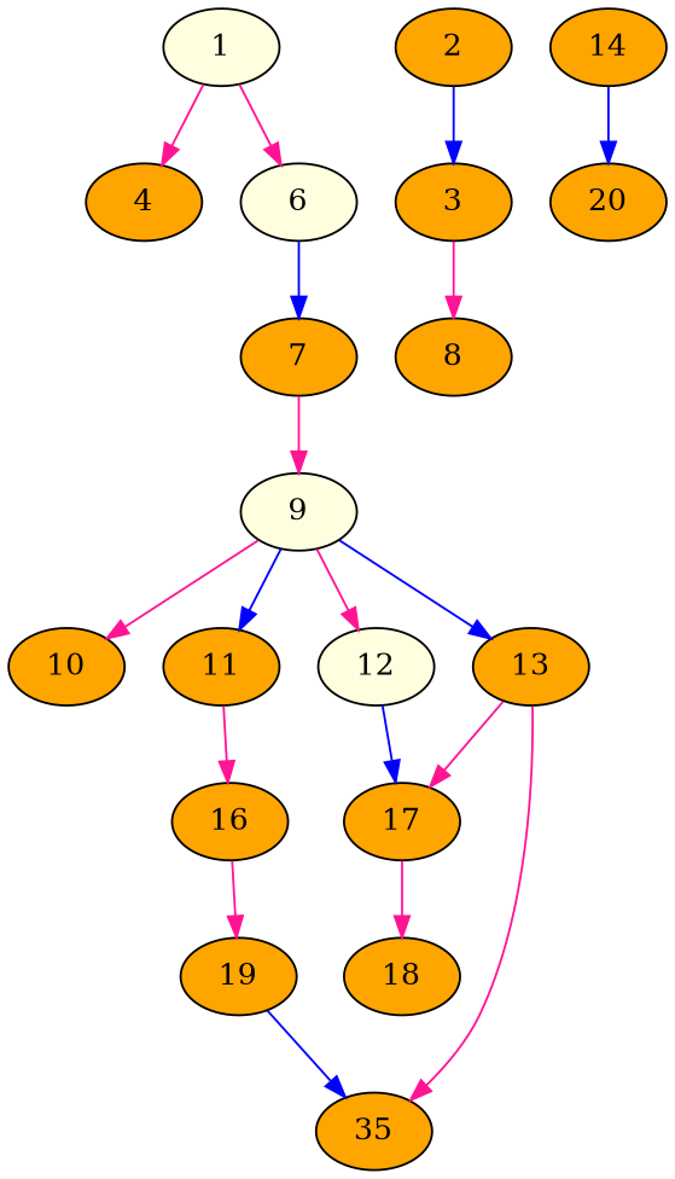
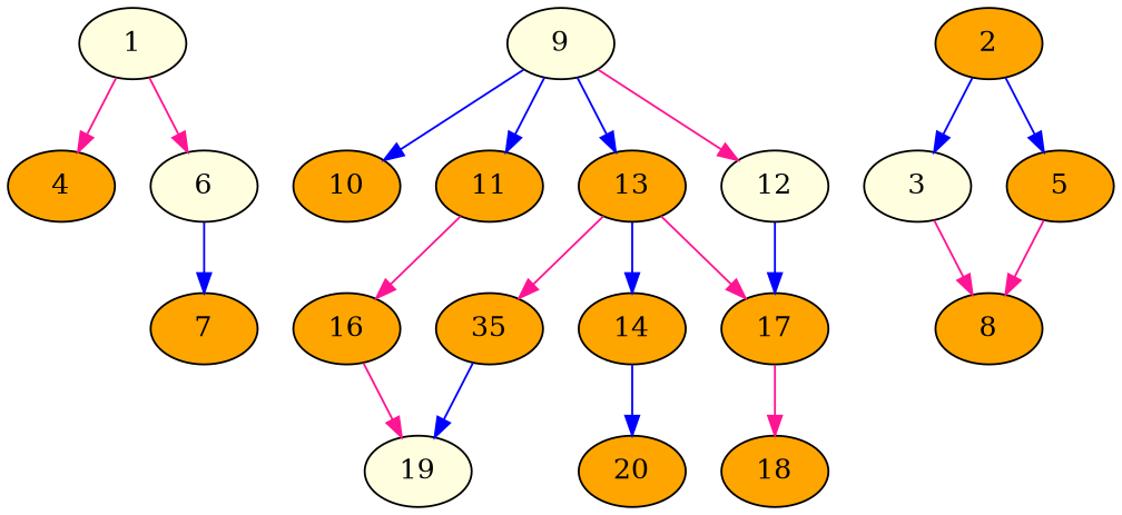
  digraph {
    fontname="DejaVu Serif"
    node [alpha=0.05 fillcolor=orange fontname="DejaVu Serif" style=filled]
    edge [color=deeppink fontname="DejaVu Serif"]
    1 [expect_size=37882880 fillcolor=lightyellow]
    4 [alpha=0.06 expect_size=8218624]
    6 [alpha=0.07 expect_size=50023424 fillcolor=lightyellow]
    7 [alpha=0.13 expect_size=6809600]
    9 [alpha=0.12 expect_size=9883648 fillcolor=lightyellow]
    2 [alpha=0.16 expect_size=36764672]
-   3 [alpha=0.01 expect_size=48575488]
+   3 [alpha=0.01 expect_size=48575488 fillcolor=lightyellow]
+   5 [alpha=0.02 expect_size=31087616]
    8 [alpha=0.04 expect_size=43159552]
    10 [alpha=0.11 expect_size=16271360]
    11 [alpha=0.04 expect_size=39965696]
    12 [expect_size=51424256 fillcolor=lightyellow]
    13 [alpha=0.17 expect_size=42500096]
    16 [alpha=0.07 expect_size=16575488]
    17 [alpha=0.09 expect_size=32217088]
    14 [alpha=0.14 expect_size=45500416]
    n17 [alpha=0.08 expect_size=12720128 label=35]
-   19 [alpha=0.00 expect_size=25902080]
+   19 [alpha=0.00 expect_size=25902080 fillcolor=lightyellow]
    18 [alpha=0.06 expect_size=15959040]
    20 [alpha=0.12 expect_size=6260736]
    1 -> 4
    1 -> 6
    6 -> 7 [color=blue]
-   7 -> 9
-   9 -> 10
+   9 -> 10 [color=blue]
    9 -> 11 [color=blue]
    9 -> 12
    9 -> 13 [color=blue]
    2 -> 3 [color=blue]
+   2 -> 5 [color=blue]
    3 -> 8
+   5 -> 8
    11 -> 16
    12 -> 17 [color=blue]
    13 -> 17
+   13 -> 14 [color=blue]
    13 -> n17
    16 -> 19
    17 -> 18
    14 -> 20 [color=blue]
-   19 -> n17 [color=blue]
+   n17 -> 19 [color=blue]
  }
